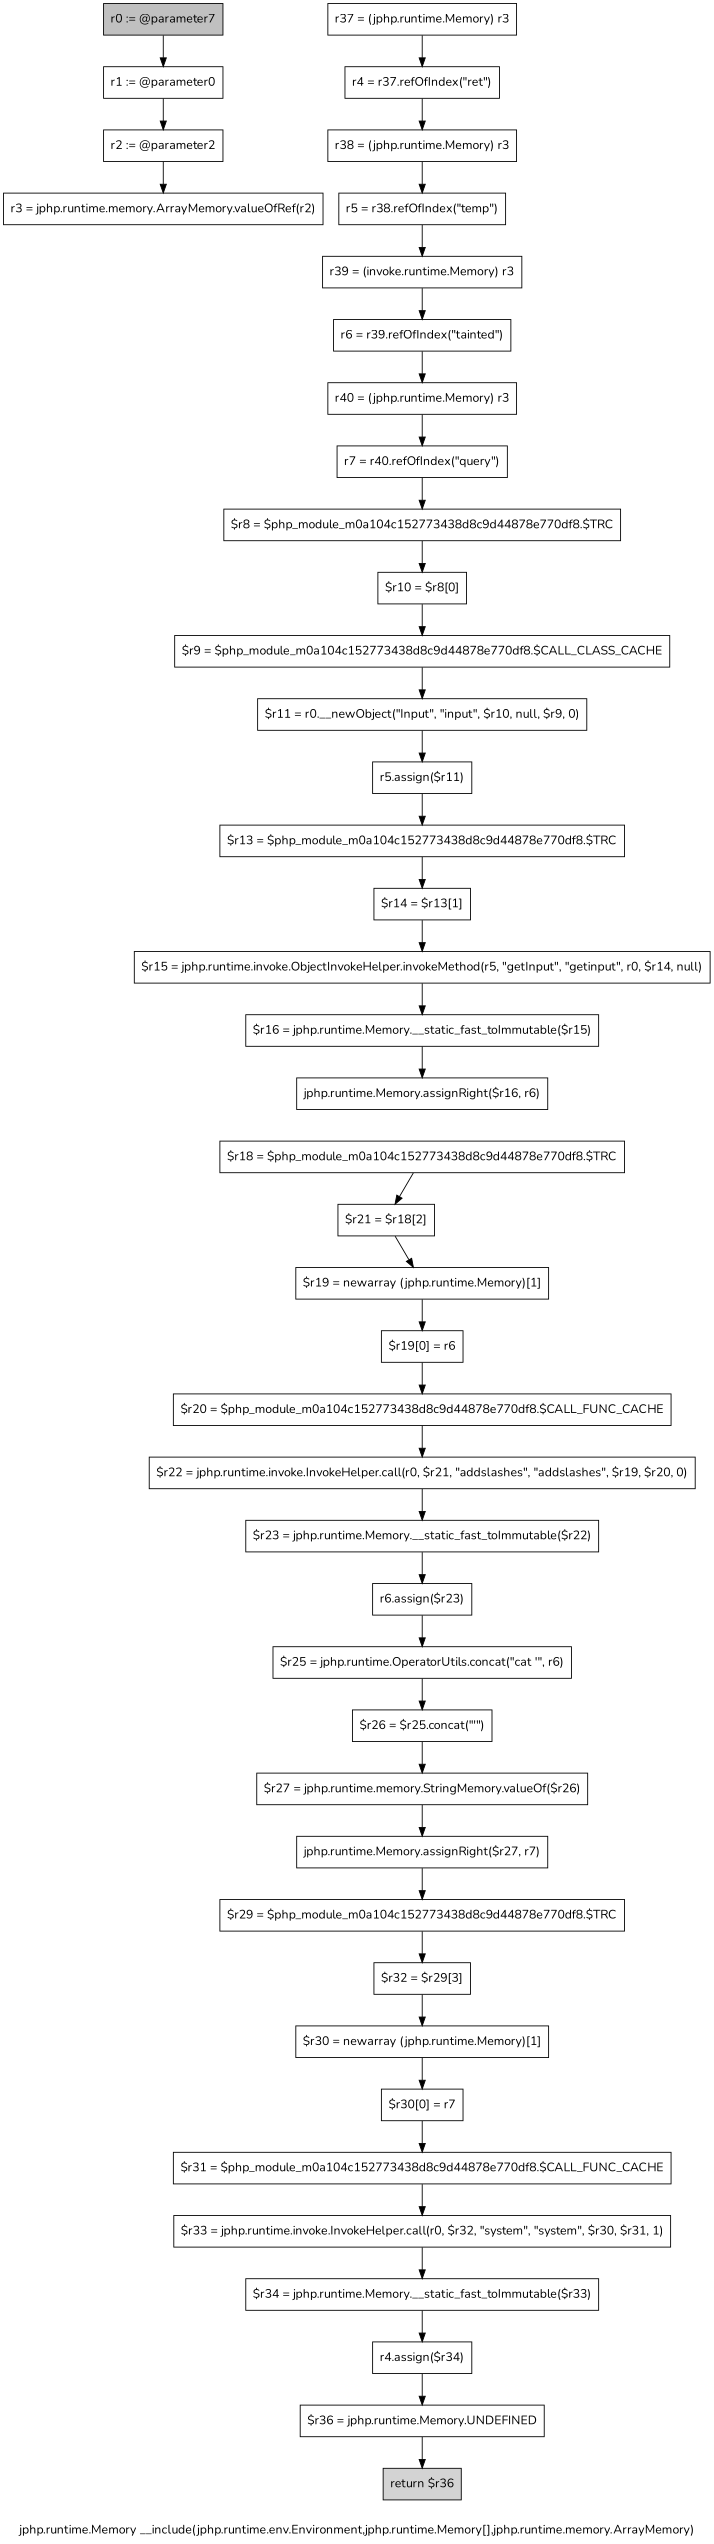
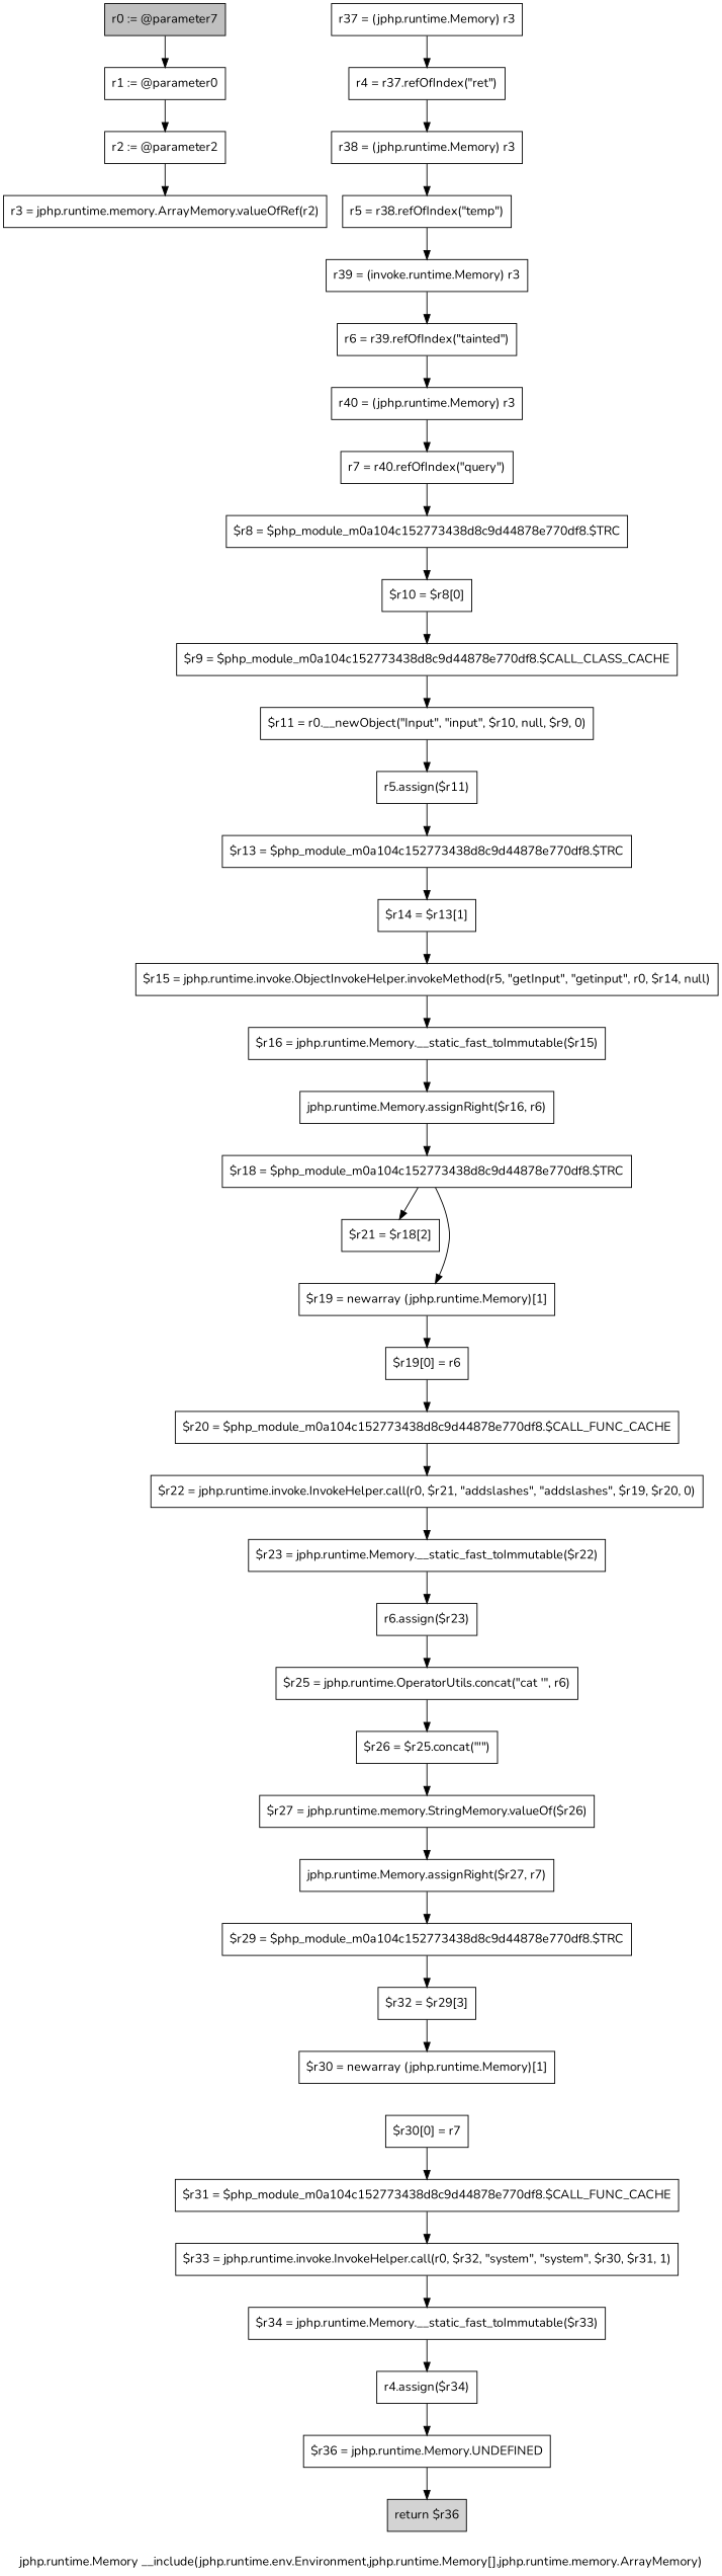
  digraph {
    fontname=Nunito
    label="jphp.runtime.Memory __include(jphp.runtime.env.Environment,jphp.runtime.Memory[],jphp.runtime.memory.ArrayMemory)"
    node [fontname=Nunito shape=box]
    edge [fontname=Nunito]
    n1 [fillcolor=gray label="r0 := @parameter7" style=filled]
    n2 [label="r1 := @parameter0"]
    n3 [label="r2 := @parameter2"]
    n4 [label="r3 = jphp.runtime.memory.ArrayMemory.valueOfRef(r2)"]
    n5 [label="r37 = (jphp.runtime.Memory) r3"]
    n6 [label="r4 = r37.refOfIndex(\"ret\")"]
    n7 [label="r38 = (jphp.runtime.Memory) r3"]
    n8 [label="r5 = r38.refOfIndex(\"temp\")"]
    n9 [label="r39 = (invoke.runtime.Memory) r3"]
    n10 [label="r6 = r39.refOfIndex(\"tainted\")"]
    n11 [label="r40 = (jphp.runtime.Memory) r3"]
    n12 [label="r7 = r40.refOfIndex(\"query\")"]
    n13 [label="$r8 = $php_module_m0a104c152773438d8c9d44878e770df8.$TRC"]
    n14 [label="$r10 = $r8[0]"]
    n15 [label="$r9 = $php_module_m0a104c152773438d8c9d44878e770df8.$CALL_CLASS_CACHE"]
    n16 [label="$r11 = r0.__newObject(\"Input\", \"input\", $r10, null, $r9, 0)"]
    n17 [label="r5.assign($r11)"]
    n18 [label="$r13 = $php_module_m0a104c152773438d8c9d44878e770df8.$TRC"]
    n19 [label="$r14 = $r13[1]"]
    n20 [label="$r15 = jphp.runtime.invoke.ObjectInvokeHelper.invokeMethod(r5, \"getInput\", \"getinput\", r0, $r14, null)"]
    n21 [label="$r16 = jphp.runtime.Memory.__static_fast_toImmutable($r15)"]
    n22 [label="jphp.runtime.Memory.assignRight($r16, r6)"]
    n23 [label="$r18 = $php_module_m0a104c152773438d8c9d44878e770df8.$TRC"]
    n24 [label="$r21 = $r18[2]"]
    n25 [label="$r19 = newarray (jphp.runtime.Memory)[1]"]
    n26 [label="$r19[0] = r6"]
    n27 [label="$r20 = $php_module_m0a104c152773438d8c9d44878e770df8.$CALL_FUNC_CACHE"]
    n28 [label="$r22 = jphp.runtime.invoke.InvokeHelper.call(r0, $r21, \"addslashes\", \"addslashes\", $r19, $r20, 0)"]
    n29 [label="$r23 = jphp.runtime.Memory.__static_fast_toImmutable($r22)"]
    n30 [label="r6.assign($r23)"]
    n31 [label="$r25 = jphp.runtime.OperatorUtils.concat(\"cat \'\", r6)"]
    n32 [label="$r26 = $r25.concat(\"\'\")"]
    n33 [label="$r27 = jphp.runtime.memory.StringMemory.valueOf($r26)"]
    n34 [label="jphp.runtime.Memory.assignRight($r27, r7)"]
    n35 [label="$r29 = $php_module_m0a104c152773438d8c9d44878e770df8.$TRC"]
    n36 [label="$r32 = $r29[3]"]
    n37 [label="$r30 = newarray (jphp.runtime.Memory)[1]"]
    n38 [label="$r30[0] = r7"]
    n39 [label="$r31 = $php_module_m0a104c152773438d8c9d44878e770df8.$CALL_FUNC_CACHE"]
    n40 [label="$r33 = jphp.runtime.invoke.InvokeHelper.call(r0, $r32, \"system\", \"system\", $r30, $r31, 1)"]
    n41 [label="$r34 = jphp.runtime.Memory.__static_fast_toImmutable($r33)"]
    n42 [label="r4.assign($r34)"]
    n43 [label="$r36 = jphp.runtime.Memory.UNDEFINED"]
    n44 [fillcolor=lightgray label="return $r36" style=filled]
    n1 -> n2
    n2 -> n3
    n3 -> n4
    n5 -> n6
    n6 -> n7
    n7 -> n8
    n8 -> n9
    n9 -> n10
    n10 -> n11
    n11 -> n12
    n12 -> n13
    n13 -> n14
    n14 -> n15
    n15 -> n16
    n16 -> n17
    n17 -> n18
    n18 -> n19
    n19 -> n20
    n20 -> n21
    n21 -> n22
+   n22 -> n23
    n23 -> n24
-   n24 -> n25
+   n23 -> n25
    n25 -> n26
    n26 -> n27
    n27 -> n28
    n28 -> n29
    n29 -> n30
    n30 -> n31
    n31 -> n32
    n32 -> n33
    n33 -> n34
    n34 -> n35
    n35 -> n36
    n36 -> n37
-   n37 -> n38
    n38 -> n39
    n39 -> n40
    n40 -> n41
    n41 -> n42
    n42 -> n43
    n43 -> n44
  }
